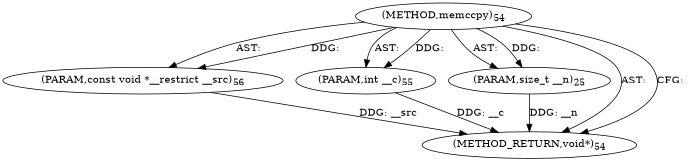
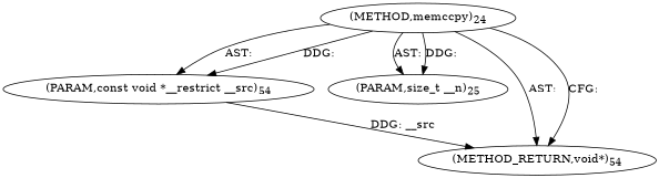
  digraph {
-   n1 [label=<(METHOD,memccpy)<SUB>54</SUB>>]
-   n2 [label=<(PARAM,const void *__restrict __src)<SUB>56</SUB>>]
-   n3 [label=<(PARAM,int __c)<SUB>55</SUB>>]
+   n1 [label=<(METHOD,memccpy)<SUB>24</SUB>>]
+   n2 [label=<(PARAM,const void *__restrict __src)<SUB>54</SUB>>]
    n4 [label=<(PARAM,size_t __n)<SUB>25</SUB>>]
    n5 [label=<(METHOD_RETURN,void*)<SUB>54</SUB>>]
    n1 -> n2 [label="AST: "]
    n1 -> n2 [label="DDG: "]
-   n1 -> n3 [label="AST: "]
-   n1 -> n3 [label="DDG: "]
    n1 -> n4 [label="AST: "]
    n1 -> n4 [label="DDG: "]
    n1 -> n5 [label="AST: "]
    n1 -> n5 [label="CFG: "]
    n2 -> n5 [label="DDG: __src"]
-   n3 -> n5 [label="DDG: __c"]
-   n4 -> n5 [label="DDG: __n"]
  }
